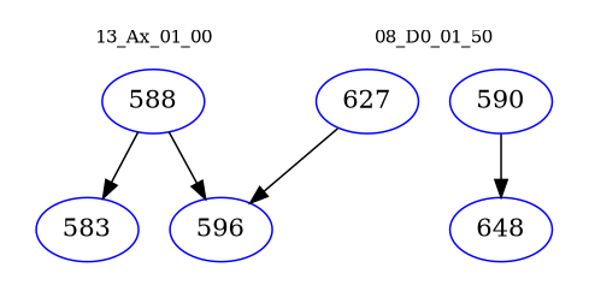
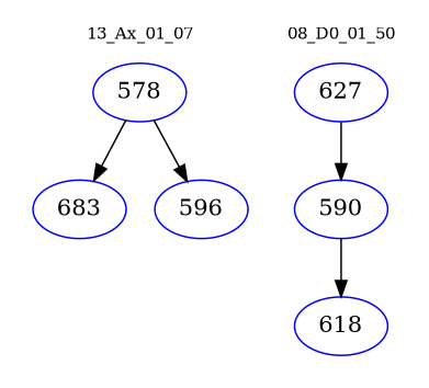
  digraph {
    node [color=blue]
    edge [color=black]
-   n1 [label=588]
-   n2 [label=583]
+   n1 [label=578]
+   n2 [label=683]
    n3 [label=596]
    n4 [label=627]
    n5 [label=590]
-   n6 [label=648]
+   n6 [label=618]
    subgraph cluster_1 {
      color=white
      fontsize=10
-     label="13_Ax_01_00"
+     label="13_Ax_01_07"
      n1
      n2
      n3
    }
    subgraph cluster_2 {
      color=white
      fontsize=10
      label="08_D0_01_50"
      n4
      n5
      n6
    }
    n1 -> n2
    n1 -> n3
-   n4 -> n3
+   n4 -> n5
    n5 -> n6
  }
